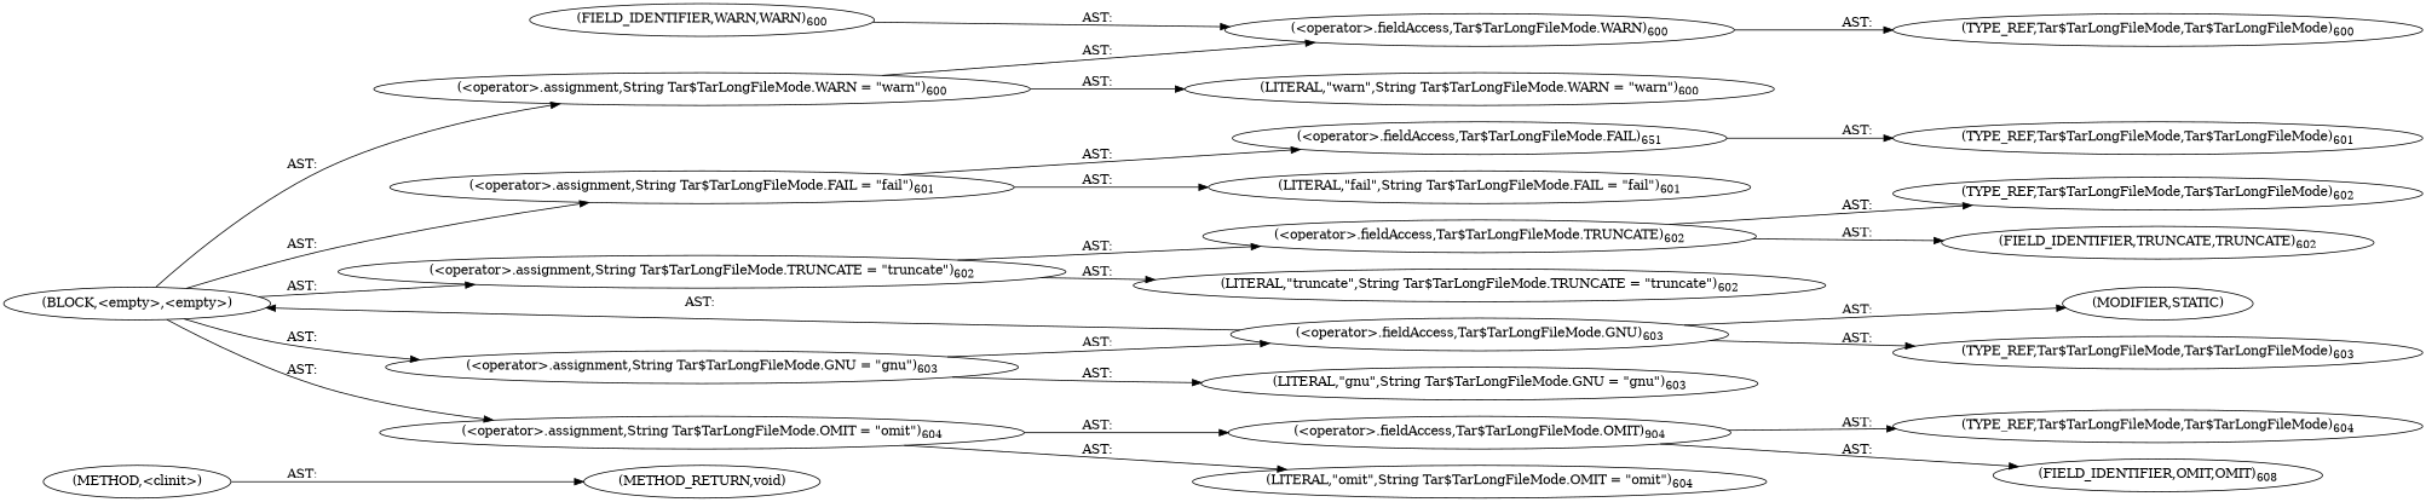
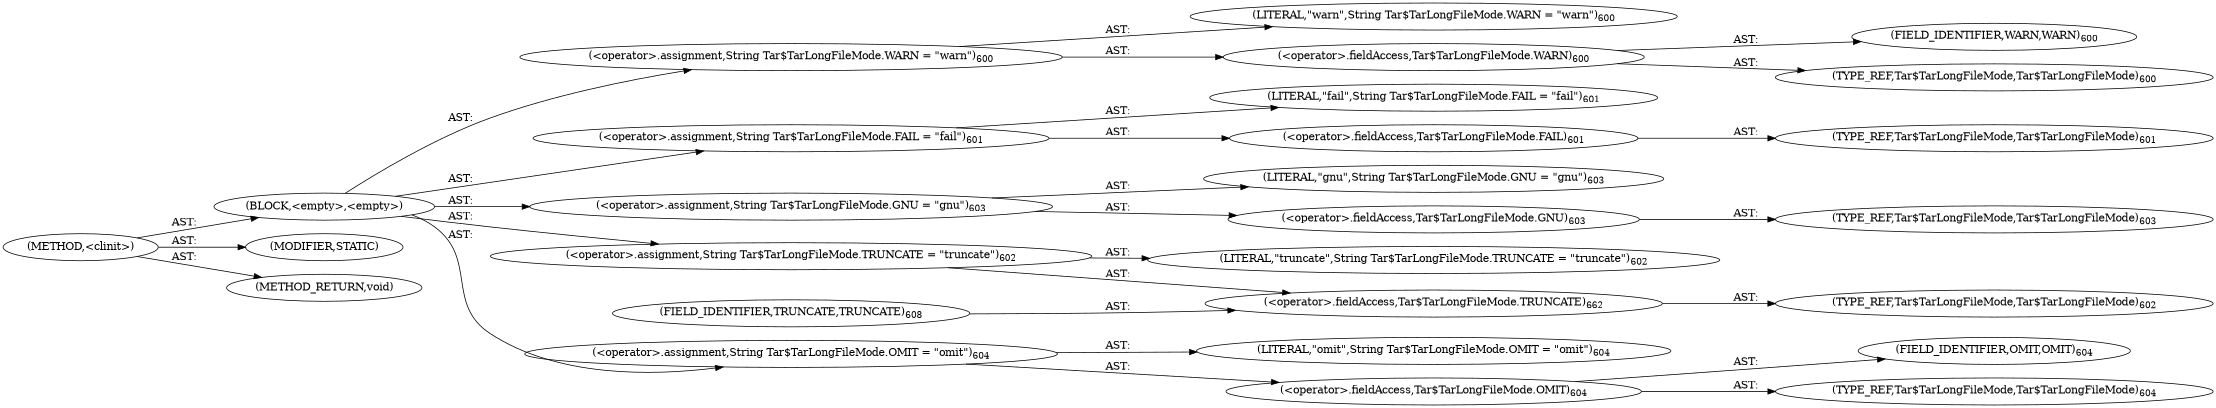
  digraph {
    rankdir=LR
    n1 [label=<(METHOD,&lt;clinit&gt;)>]
    n2 [label=<(BLOCK,&lt;empty&gt;,&lt;empty&gt;)>]
    n3 [label=<(MODIFIER,STATIC)>]
    n4 [label=<(METHOD_RETURN,void)>]
    n5 [label=<(&lt;operator&gt;.assignment,String Tar$TarLongFileMode.WARN = &quot;warn&quot;)<SUB>600</SUB>>]
    n6 [label=<(&lt;operator&gt;.assignment,String Tar$TarLongFileMode.FAIL = &quot;fail&quot;)<SUB>601</SUB>>]
    n7 [label=<(&lt;operator&gt;.assignment,String Tar$TarLongFileMode.TRUNCATE = &quot;truncate&quot;)<SUB>602</SUB>>]
    n8 [label=<(&lt;operator&gt;.assignment,String Tar$TarLongFileMode.GNU = &quot;gnu&quot;)<SUB>603</SUB>>]
    n9 [label=<(&lt;operator&gt;.assignment,String Tar$TarLongFileMode.OMIT = &quot;omit&quot;)<SUB>604</SUB>>]
    n10 [label=<(&lt;operator&gt;.fieldAccess,Tar$TarLongFileMode.WARN)<SUB>600</SUB>>]
    n11 [label=<(LITERAL,&quot;warn&quot;,String Tar$TarLongFileMode.WARN = &quot;warn&quot;)<SUB>600</SUB>>]
-   n12 [label=<(&lt;operator&gt;.fieldAccess,Tar$TarLongFileMode.FAIL)<SUB>651</SUB>>]
+   n12 [label=<(&lt;operator&gt;.fieldAccess,Tar$TarLongFileMode.FAIL)<SUB>601</SUB>>]
    n13 [label=<(LITERAL,&quot;fail&quot;,String Tar$TarLongFileMode.FAIL = &quot;fail&quot;)<SUB>601</SUB>>]
-   n14 [label=<(&lt;operator&gt;.fieldAccess,Tar$TarLongFileMode.TRUNCATE)<SUB>602</SUB>>]
+   n14 [label=<(&lt;operator&gt;.fieldAccess,Tar$TarLongFileMode.TRUNCATE)<SUB>662</SUB>>]
    n15 [label=<(LITERAL,&quot;truncate&quot;,String Tar$TarLongFileMode.TRUNCATE = &quot;truncate&quot;)<SUB>602</SUB>>]
    n16 [label=<(&lt;operator&gt;.fieldAccess,Tar$TarLongFileMode.GNU)<SUB>603</SUB>>]
    n17 [label=<(LITERAL,&quot;gnu&quot;,String Tar$TarLongFileMode.GNU = &quot;gnu&quot;)<SUB>603</SUB>>]
-   n18 [label=<(&lt;operator&gt;.fieldAccess,Tar$TarLongFileMode.OMIT)<SUB>904</SUB>>]
+   n18 [label=<(&lt;operator&gt;.fieldAccess,Tar$TarLongFileMode.OMIT)<SUB>604</SUB>>]
    n19 [label=<(LITERAL,&quot;omit&quot;,String Tar$TarLongFileMode.OMIT = &quot;omit&quot;)<SUB>604</SUB>>]
    n20 [label=<(TYPE_REF,Tar$TarLongFileMode,Tar$TarLongFileMode)<SUB>600</SUB>>]
    n21 [label=<(FIELD_IDENTIFIER,WARN,WARN)<SUB>600</SUB>>]
    n22 [label=<(TYPE_REF,Tar$TarLongFileMode,Tar$TarLongFileMode)<SUB>601</SUB>>]
    n23 [label=<(TYPE_REF,Tar$TarLongFileMode,Tar$TarLongFileMode)<SUB>602</SUB>>]
-   n24 [label=<(FIELD_IDENTIFIER,TRUNCATE,TRUNCATE)<SUB>602</SUB>>]
+   n24 [label=<(FIELD_IDENTIFIER,TRUNCATE,TRUNCATE)<SUB>608</SUB>>]
    n25 [label=<(TYPE_REF,Tar$TarLongFileMode,Tar$TarLongFileMode)<SUB>603</SUB>>]
    n26 [label=<(TYPE_REF,Tar$TarLongFileMode,Tar$TarLongFileMode)<SUB>604</SUB>>]
-   n27 [label=<(FIELD_IDENTIFIER,OMIT,OMIT)<SUB>608</SUB>>]
-   n16 -> n2 [label="AST: "]
-   n16 -> n3 [label="AST: "]
+   n27 [label=<(FIELD_IDENTIFIER,OMIT,OMIT)<SUB>604</SUB>>]
+   n1 -> n2 [label="AST: "]
+   n1 -> n3 [label="AST: "]
    n1 -> n4 [label="AST: "]
    n2 -> n5 [label="AST: "]
    n2 -> n6 [label="AST: "]
    n2 -> n7 [label="AST: "]
    n2 -> n8 [label="AST: "]
    n2 -> n9 [label="AST: "]
    n5 -> n10 [label="AST: "]
    n5 -> n11 [label="AST: "]
    n6 -> n12 [label="AST: "]
    n6 -> n13 [label="AST: "]
    n7 -> n14 [label="AST: "]
    n7 -> n15 [label="AST: "]
    n8 -> n16 [label="AST: "]
    n8 -> n17 [label="AST: "]
    n9 -> n18 [label="AST: "]
    n9 -> n19 [label="AST: "]
    n10 -> n20 [label="AST: "]
-   n21 -> n10 [label="AST: "]
+   n10 -> n21 [label="AST: "]
    n12 -> n22 [label="AST: "]
    n14 -> n23 [label="AST: "]
-   n14 -> n24 [label="AST: "]
+   n24 -> n14 [label="AST: "]
    n16 -> n25 [label="AST: "]
    n18 -> n26 [label="AST: "]
    n18 -> n27 [label="AST: "]
  }
